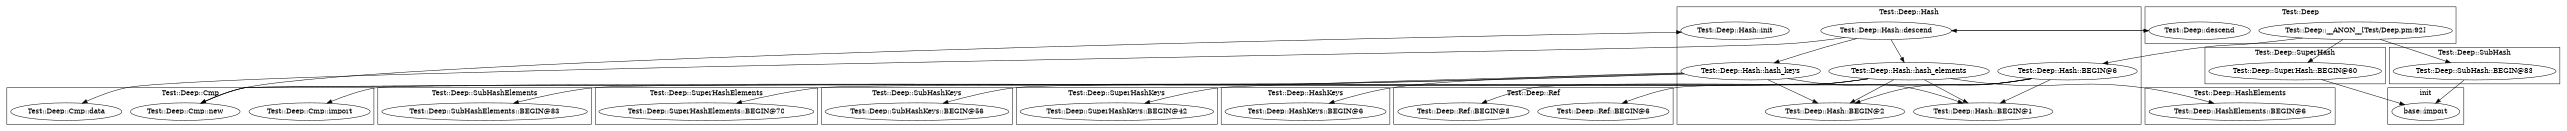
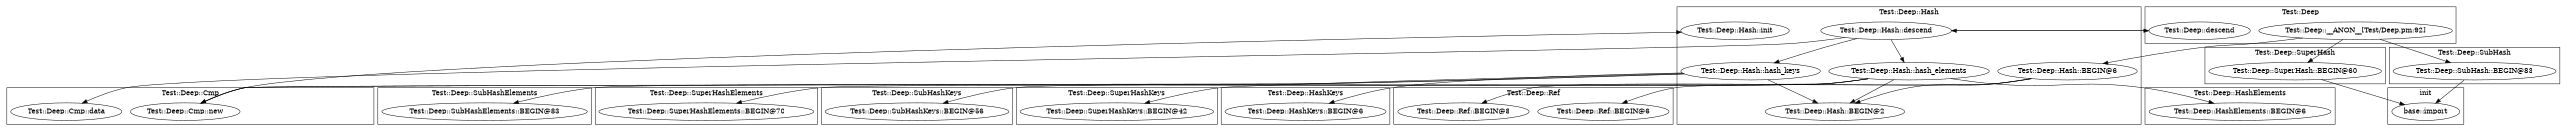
  digraph {
    "Test::Deep::Hash::hash_elements"
    "Test::Deep::Hash::init"
    "Test::Deep::Hash::BEGIN@2"
-   "Test::Deep::Hash::BEGIN@1"
    "Test::Deep::Hash::hash_keys"
    "Test::Deep::Hash::BEGIN@6"
    "Test::Deep::Hash::descend"
    "Test::Deep::SubHashKeys::BEGIN@56"
    "Test::Deep::Cmp::data"
-   "Test::Deep::Cmp::import"
    "Test::Deep::Cmp::new"
    "Test::Deep::HashElements::BEGIN@6"
    "Test::Deep::SuperHashKeys::BEGIN@42"
    "Test::Deep::Ref::BEGIN@6"
    "Test::Deep::Ref::BEGIN@8"
    "Test::Deep::HashKeys::BEGIN@6"
    "Test::Deep::SubHash::BEGIN@83"
    "Test::Deep::descend"
    "Test::Deep::__ANON__[Test/Deep.pm:92]"
    "base::import"
    "Test::Deep::SubHashElements::BEGIN@83"
    "Test::Deep::SuperHashElements::BEGIN@70"
    "Test::Deep::SuperHash::BEGIN@60"
    subgraph cluster_1 {
      label="Test::Deep::Hash"
      "Test::Deep::Hash::hash_elements"
      "Test::Deep::Hash::init"
      "Test::Deep::Hash::BEGIN@2"
-     "Test::Deep::Hash::BEGIN@1"
      "Test::Deep::Hash::hash_keys"
      "Test::Deep::Hash::BEGIN@6"
      "Test::Deep::Hash::descend"
    }
    subgraph cluster_2 {
      label="Test::Deep::SubHashKeys"
      "Test::Deep::SubHashKeys::BEGIN@56"
    }
    subgraph cluster_3 {
      label="Test::Deep::Cmp"
      "Test::Deep::Cmp::data"
-     "Test::Deep::Cmp::import"
      "Test::Deep::Cmp::new"
    }
    subgraph cluster_4 {
      label="Test::Deep::HashElements"
      "Test::Deep::HashElements::BEGIN@6"
    }
    subgraph cluster_5 {
      label="Test::Deep::SuperHashKeys"
      "Test::Deep::SuperHashKeys::BEGIN@42"
    }
    subgraph cluster_6 {
      label="Test::Deep::Ref"
      "Test::Deep::Ref::BEGIN@6"
      "Test::Deep::Ref::BEGIN@8"
    }
    subgraph cluster_7 {
      label="Test::Deep::HashKeys"
      "Test::Deep::HashKeys::BEGIN@6"
    }
    subgraph cluster_8 {
      label="Test::Deep::SubHash"
      "Test::Deep::SubHash::BEGIN@83"
    }
    subgraph cluster_9 {
      label="Test::Deep"
      "Test::Deep::descend"
      "Test::Deep::__ANON__[Test/Deep.pm:92]"
    }
    subgraph cluster_10 {
      label=init
      "base::import"
    }
    subgraph cluster_11 {
      label="Test::Deep::SubHashElements"
      "Test::Deep::SubHashElements::BEGIN@83"
    }
    subgraph cluster_12 {
      label="Test::Deep::SuperHashElements"
      "Test::Deep::SuperHashElements::BEGIN@70"
    }
    subgraph cluster_13 {
      label="Test::Deep::SuperHash"
      "Test::Deep::SuperHash::BEGIN@60"
    }
    "Test::Deep::Hash::hash_elements" -> "Test::Deep::Hash::BEGIN@2"
-   "Test::Deep::Hash::hash_elements" -> "Test::Deep::Hash::BEGIN@1"
    "Test::Deep::Hash::hash_elements" -> "Test::Deep::Cmp::new"
    "Test::Deep::Hash::hash_elements" -> "Test::Deep::HashElements::BEGIN@6"
    "Test::Deep::Hash::hash_elements" -> "Test::Deep::SubHashElements::BEGIN@83"
    "Test::Deep::Hash::hash_elements" -> "Test::Deep::SuperHashElements::BEGIN@70"
    "Test::Deep::Hash::hash_keys" -> "Test::Deep::Hash::BEGIN@2"
-   "Test::Deep::Hash::hash_keys" -> "Test::Deep::Hash::BEGIN@1"
    "Test::Deep::Hash::hash_keys" -> "Test::Deep::SubHashKeys::BEGIN@56"
    "Test::Deep::Hash::hash_keys" -> "Test::Deep::Cmp::new"
    "Test::Deep::Hash::hash_keys" -> "Test::Deep::SuperHashKeys::BEGIN@42"
    "Test::Deep::Hash::hash_keys" -> "Test::Deep::HashKeys::BEGIN@6"
    "Test::Deep::Hash::BEGIN@6" -> "Test::Deep::Hash::BEGIN@2"
-   "Test::Deep::Hash::BEGIN@6" -> "Test::Deep::Hash::BEGIN@1"
-   "Test::Deep::Hash::BEGIN@6" -> "Test::Deep::Cmp::import"
    "Test::Deep::Hash::BEGIN@6" -> "Test::Deep::Ref::BEGIN@6"
    "Test::Deep::Hash::BEGIN@6" -> "Test::Deep::Ref::BEGIN@8"
    "Test::Deep::Hash::descend" -> "Test::Deep::Hash::hash_elements"
    "Test::Deep::Hash::descend" -> "Test::Deep::Hash::hash_keys"
    "Test::Deep::Hash::descend" -> "Test::Deep::Cmp::data"
    "Test::Deep::Hash::descend" -> "Test::Deep::descend"
    "Test::Deep::Cmp::new" -> "Test::Deep::Hash::init"
    "Test::Deep::SubHash::BEGIN@83" -> "base::import"
    "Test::Deep::descend" -> "Test::Deep::Hash::descend"
    "Test::Deep::__ANON__[Test/Deep.pm:92]" -> "Test::Deep::Hash::BEGIN@6"
    "Test::Deep::__ANON__[Test/Deep.pm:92]" -> "Test::Deep::SubHash::BEGIN@83"
    "Test::Deep::__ANON__[Test/Deep.pm:92]" -> "Test::Deep::SuperHash::BEGIN@60"
    "Test::Deep::SuperHash::BEGIN@60" -> "base::import"
  }
